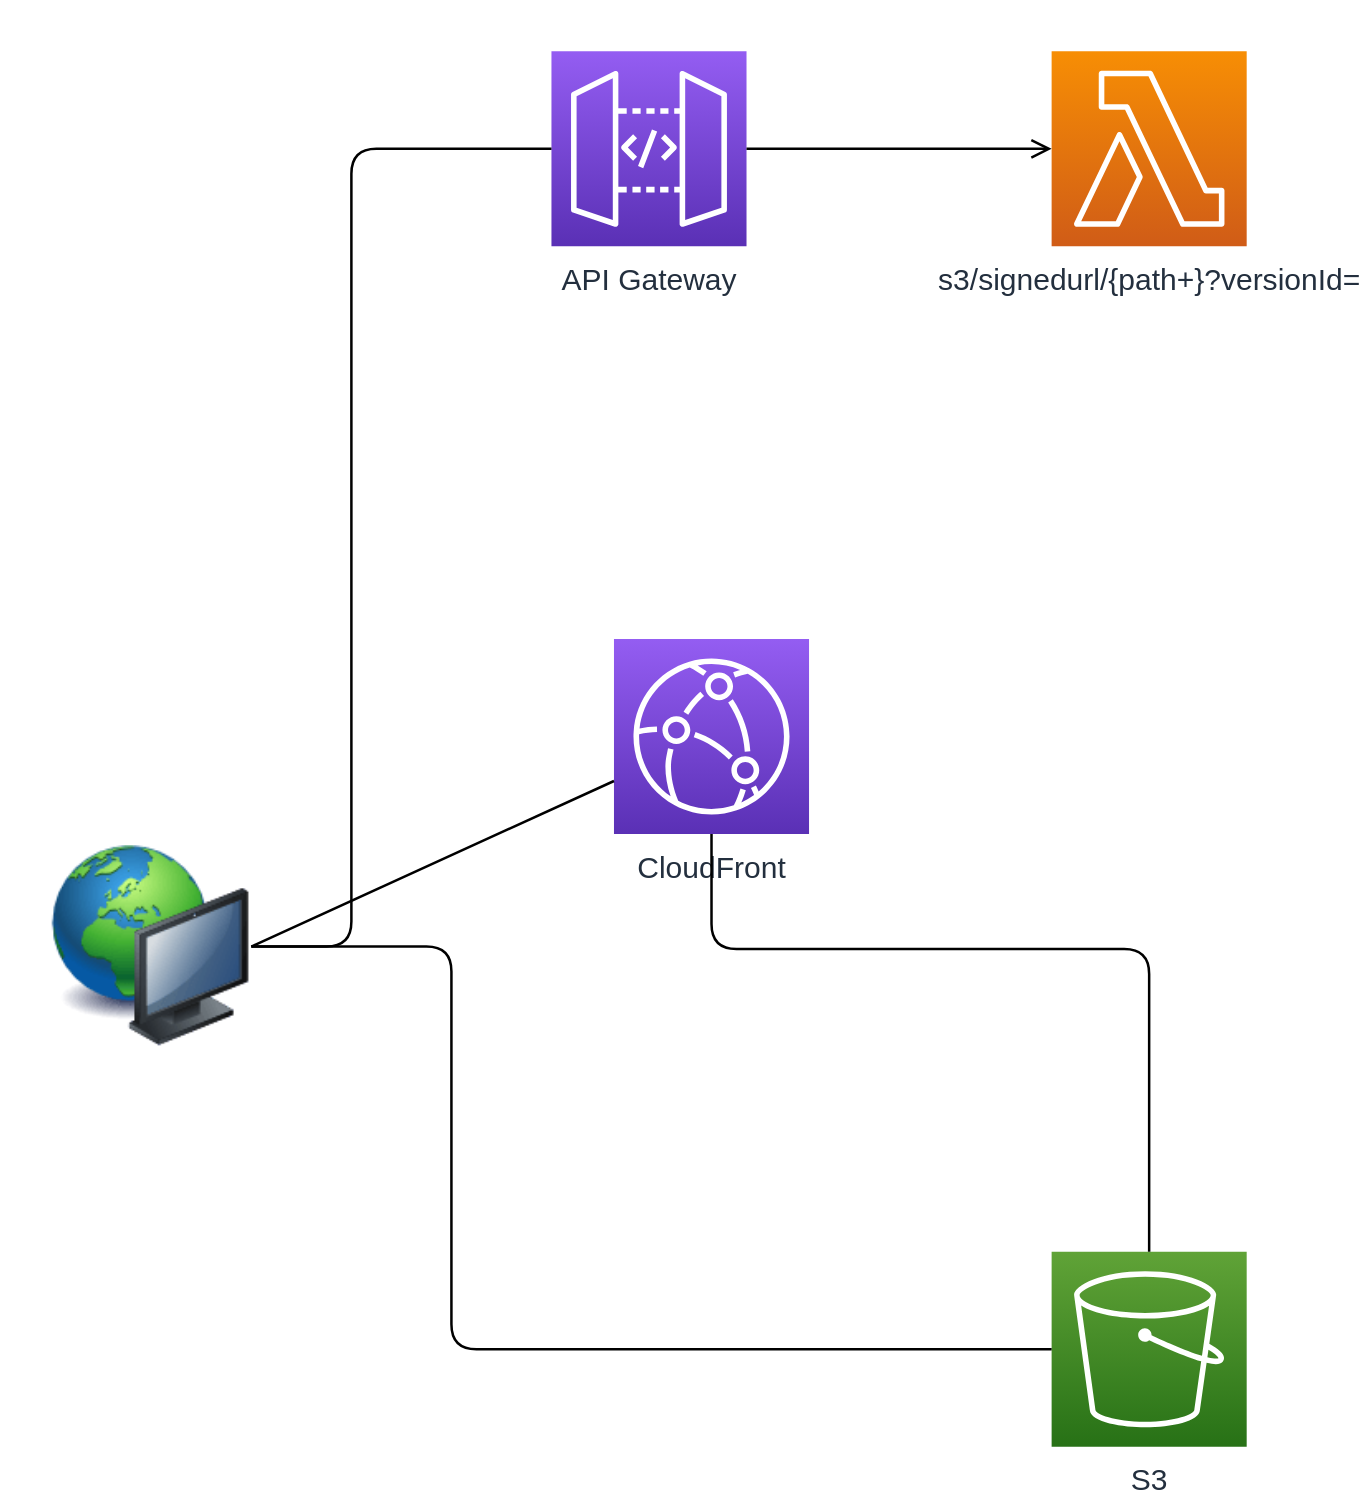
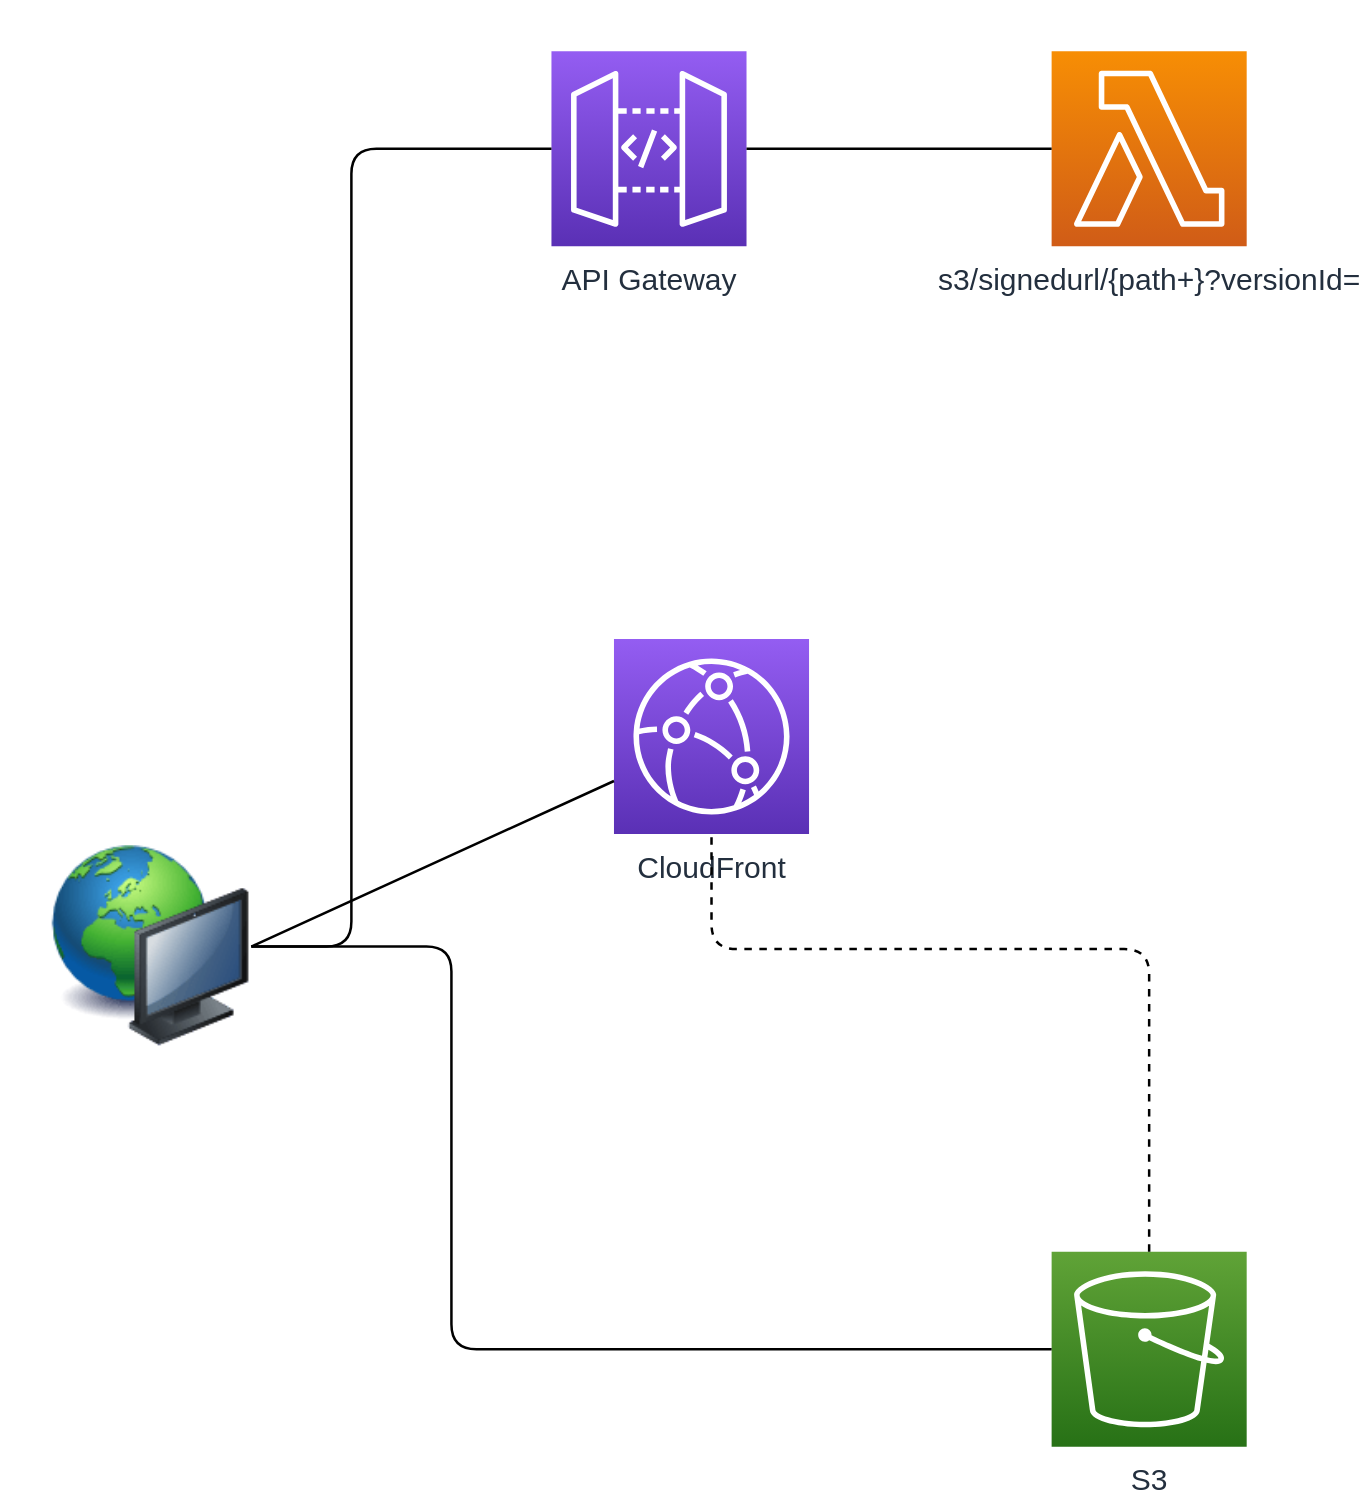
  <mxCell id="0" />
  <mxCell id="1" parent="0" />
  <mxCell id="2" value="API Gateway" style="outlineConnect=0;fontColor=#232F3E;gradientColor=#945DF2;gradientDirection=north;fillColor=#5A30B5;strokeColor=#ffffff;dashed=0;verticalLabelPosition=bottom;verticalAlign=top;align=center;html=1;fontSize=12;fontStyle=0;aspect=fixed;shape=mxgraph.aws4.resourceIcon;resIcon=mxgraph.aws4.api_gateway;" vertex="1" parent="1"><mxGeometry x="220" y="20" width="78" height="78" as="geometry" /></mxCell>
  <mxCell id="3" value="CloudFront" style="outlineConnect=0;fontColor=#232F3E;gradientColor=#945DF2;gradientDirection=north;fillColor=#5A30B5;strokeColor=#ffffff;dashed=0;verticalLabelPosition=bottom;verticalAlign=top;align=center;html=1;fontSize=12;fontStyle=0;aspect=fixed;shape=mxgraph.aws4.resourceIcon;resIcon=mxgraph.aws4.cloudfront;" vertex="1" parent="1"><mxGeometry x="245" y="255" width="78" height="78" as="geometry" /></mxCell>
  <mxCell id="4" value="s3/signedurl/{path+}?versionId=" style="outlineConnect=0;fontColor=#232F3E;gradientColor=#F78E04;gradientDirection=north;fillColor=#D05C17;strokeColor=#ffffff;dashed=0;verticalLabelPosition=bottom;verticalAlign=top;align=center;html=1;fontSize=12;fontStyle=0;aspect=fixed;shape=mxgraph.aws4.resourceIcon;resIcon=mxgraph.aws4.lambda;" vertex="1" parent="1"><mxGeometry x="420" y="20" width="78" height="78" as="geometry" /></mxCell>
  <mxCell id="5" value="S3" style="outlineConnect=0;fontColor=#232F3E;gradientColor=#60A337;gradientDirection=north;fillColor=#277116;strokeColor=#ffffff;dashed=0;verticalLabelPosition=bottom;verticalAlign=top;align=center;html=1;fontSize=12;fontStyle=0;aspect=fixed;shape=mxgraph.aws4.resourceIcon;resIcon=mxgraph.aws4.s3;" vertex="1" parent="1"><mxGeometry x="420" y="500" width="78" height="78" as="geometry" /></mxCell>
  <mxCell id="6" value="" style="image;html=1;labelBackgroundColor=#ffffff;image=img/lib/clip_art/computers/Network_128x128.png" vertex="1" parent="1"><mxGeometry x="20" y="338" width="80" height="80" as="geometry" /></mxCell>
  <mxCell id="7" value="" style="endArrow=none;html=1;exitX=1;exitY=0.5;exitDx=0;exitDy=0;edgeStyle=orthogonalEdgeStyle;" edge="1" parent="1" source="6" target="2"><mxGeometry width="50" height="50" relative="1" as="geometry"><mxPoint x="200" y="350" as="sourcePoint" /><mxPoint x="250" y="300" as="targetPoint" /><Array as="points"><mxPoint x="140" y="378" /><mxPoint x="140" y="59" /></Array></mxGeometry></mxCell>
- <mxCell id="8" value="" style="endArrow=open;html=1;" edge="1" parent="1" source="2" target="4"><mxGeometry width="50" height="50" relative="1" as="geometry"><mxPoint x="200" y="330" as="sourcePoint" /><mxPoint x="250" y="280" as="targetPoint" /></mxGeometry></mxCell>
+ <mxCell id="8" value="" style="endArrow=none;html=1;" edge="1" parent="1" source="2" target="4"><mxGeometry width="50" height="50" relative="1" as="geometry"><mxPoint x="200" y="330" as="sourcePoint" /><mxPoint x="250" y="280" as="targetPoint" /></mxGeometry></mxCell>
  <mxCell id="9" value="" style="endArrow=none;html=1;exitX=1;exitY=0.5;exitDx=0;exitDy=0;" edge="1" parent="1" source="6" target="3"><mxGeometry width="50" height="50" relative="1" as="geometry"><mxPoint x="200" y="330" as="sourcePoint" /><mxPoint x="250" y="280" as="targetPoint" /></mxGeometry></mxCell>
  <mxCell id="10" value="" style="endArrow=none;html=1;exitX=1;exitY=0.5;exitDx=0;exitDy=0;edgeStyle=orthogonalEdgeStyle;" edge="1" parent="1" source="6" target="5"><mxGeometry width="50" height="50" relative="1" as="geometry"><mxPoint x="200" y="440" as="sourcePoint" /><mxPoint x="250" y="390" as="targetPoint" /><Array as="points"><mxPoint x="180" y="378" /><mxPoint x="180" y="539" /></Array></mxGeometry></mxCell>
- <mxCell id="11" value="" style="endArrow=none;html=1;edgeStyle=orthogonalEdgeStyle;" edge="1" parent="1" source="5" target="3"><mxGeometry width="50" height="50" relative="1" as="geometry"><mxPoint x="200" y="440" as="sourcePoint" /><mxPoint x="250" y="390" as="targetPoint" /><Array as="points"><mxPoint x="459" y="379" /></Array></mxGeometry></mxCell>
+ <mxCell id="11" value="" style="endArrow=none;html=1;edgeStyle=orthogonalEdgeStyle;dashed=1;" edge="1" parent="1" source="5" target="3"><mxGeometry width="50" height="50" relative="1" as="geometry"><mxPoint x="200" y="440" as="sourcePoint" /><mxPoint x="250" y="390" as="targetPoint" /><Array as="points"><mxPoint x="459" y="379" /></Array></mxGeometry></mxCell>
